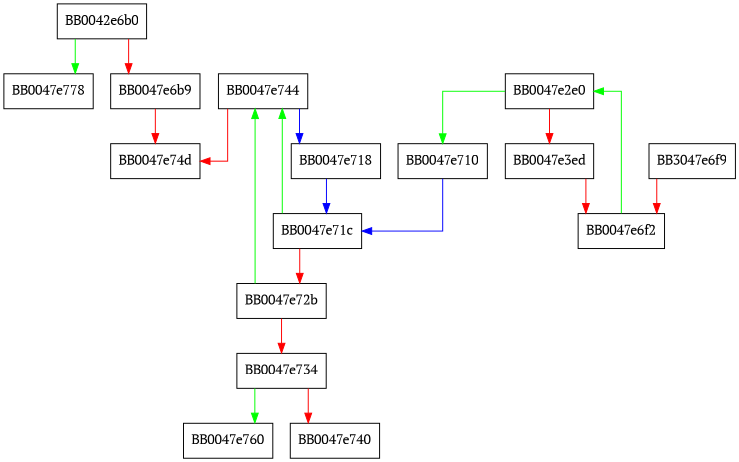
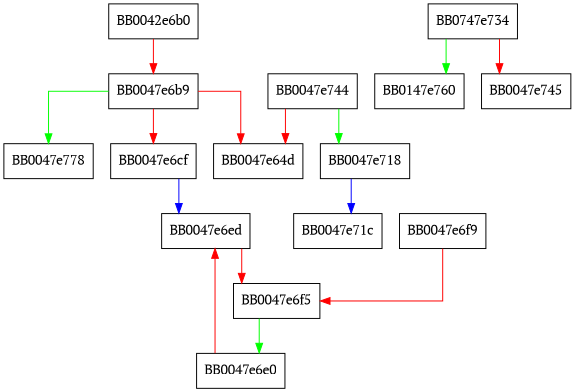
  digraph {
    fontname="PT Serif"
    splines=ortho
    node [fontname="PT Serif" shape=box]
    edge [color=red fontname="PT Serif"]
    n1 [label=BB0042e6b0]
    BB0047e778
    BB0047e6b9
-   BB0047e74d
-   BB0047e6ed [label=BB0047e3ed]
-   BB0047e6f2
-   BB0047e6e0 [label=BB0047e2e0]
-   BB0047e710
+   BB0047e74d [label=BB0047e64d]
+   BB0047e6cf
+   BB0047e6ed
+   BB0047e6f2 [label=BB0047e6f5]
+   BB0047e6e0
    BB0047e71c
    BB0047e744
-   BB0047e72b
-   BB0047e6f9 [label=BB3047e6f9]
+   BB0047e6f9
    BB0047e718
-   BB0047e734
-   BB0047e760
-   BB0047e740
-   n1 -> BB0047e778 [color=green]
+   BB0047e734 [label=BB0747e734]
+   BB0047e760 [label=BB0147e760]
+   BB0047e740 [label=BB0047e745]
+   BB0047e6b9 -> BB0047e778 [color=green]
    n1 -> BB0047e6b9
    BB0047e6b9 -> BB0047e74d
+   BB0047e6b9 -> BB0047e6cf
+   BB0047e6cf -> BB0047e6ed [color=blue]
    BB0047e6ed -> BB0047e6f2
    BB0047e6f2 -> BB0047e6e0 [color=green]
    BB0047e6e0 -> BB0047e6ed
-   BB0047e6e0 -> BB0047e710 [color=green]
-   BB0047e710 -> BB0047e71c [color=blue]
-   BB0047e71c -> BB0047e744 [color=green]
-   BB0047e71c -> BB0047e72b
    BB0047e744 -> BB0047e74d
-   BB0047e744 -> BB0047e718 [color=blue]
-   BB0047e72b -> BB0047e744 [color=green]
-   BB0047e72b -> BB0047e734
+   BB0047e744 -> BB0047e718 [color=green]
    BB0047e6f9 -> BB0047e6f2
    BB0047e718 -> BB0047e71c [color=blue]
    BB0047e734 -> BB0047e760 [color=green]
    BB0047e734 -> BB0047e740
  }
